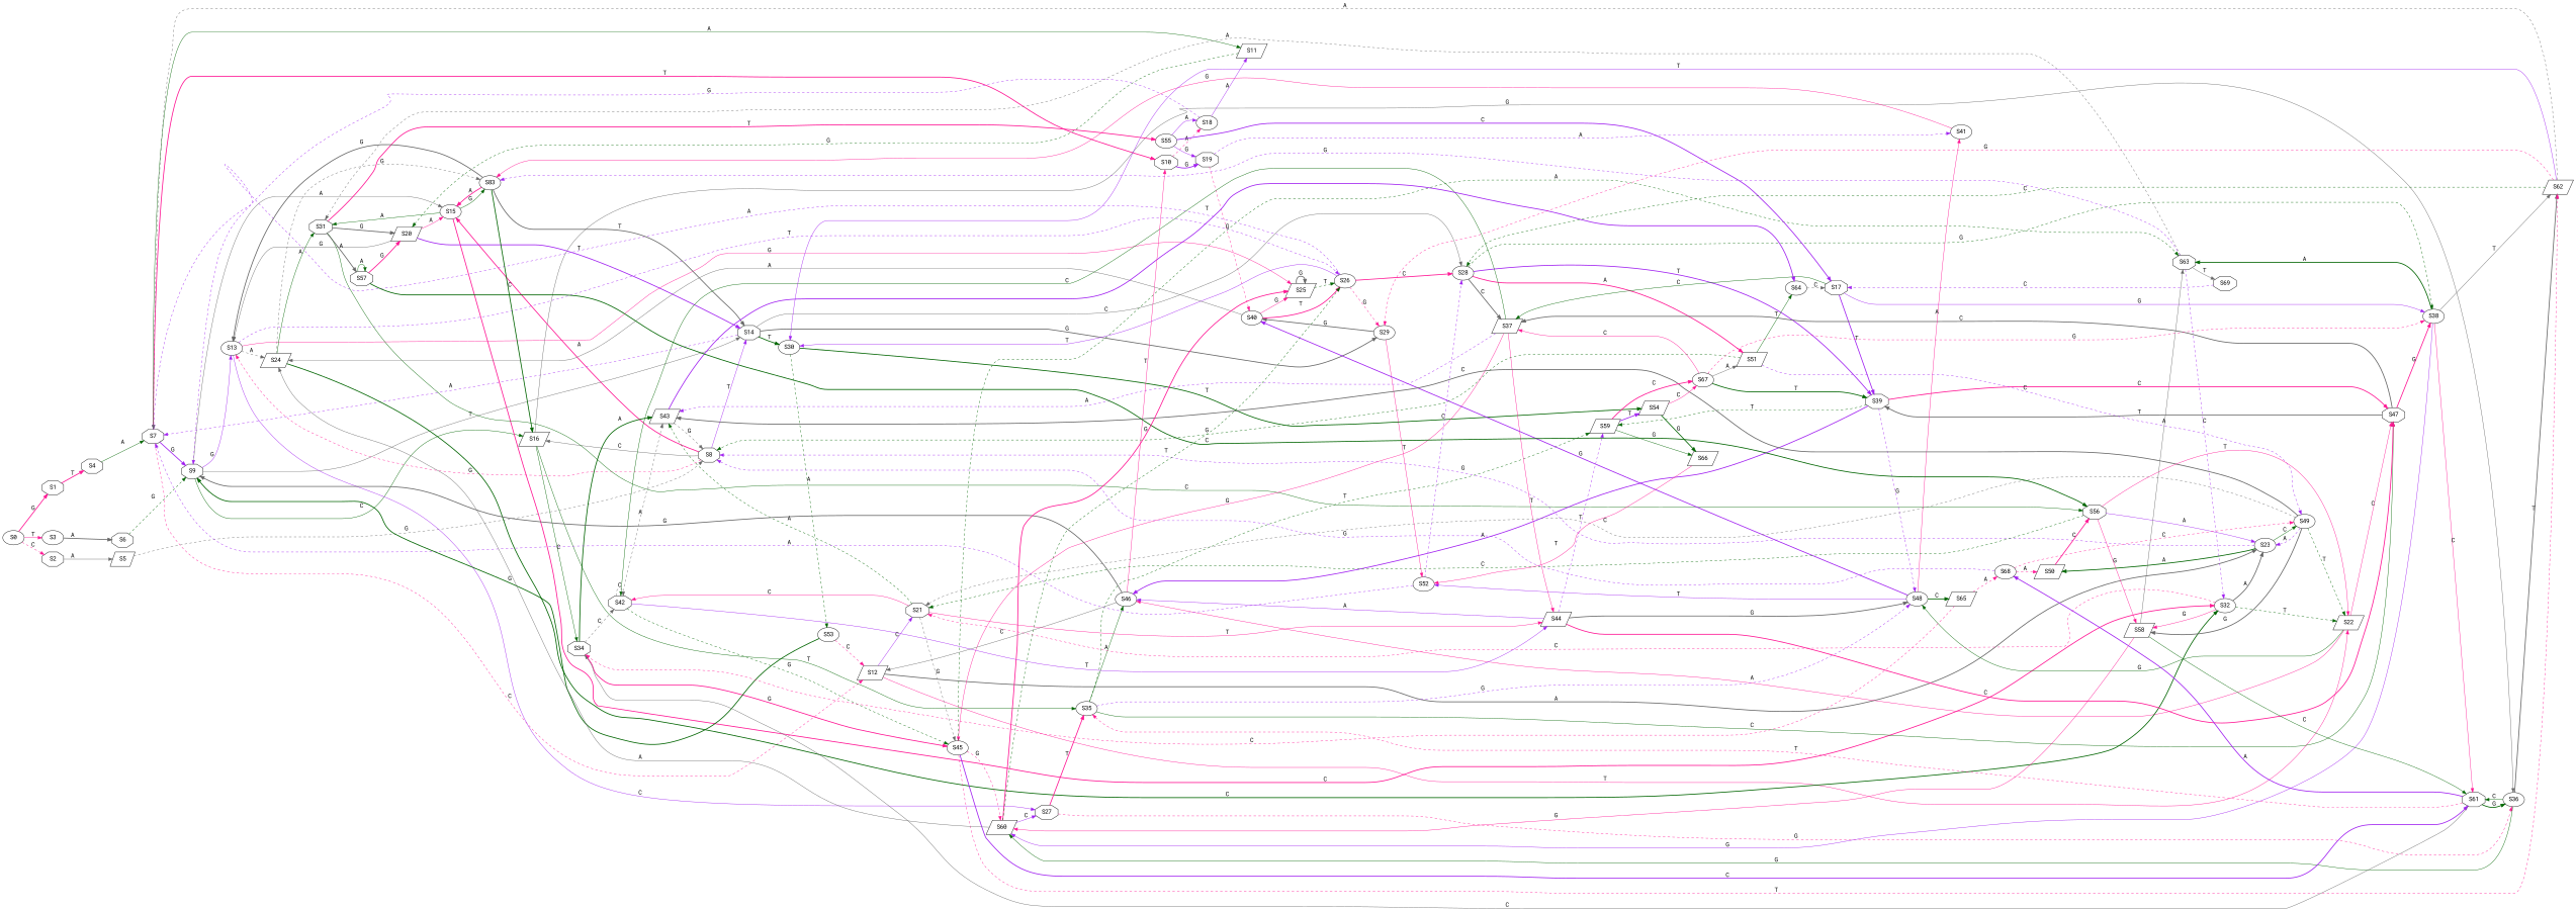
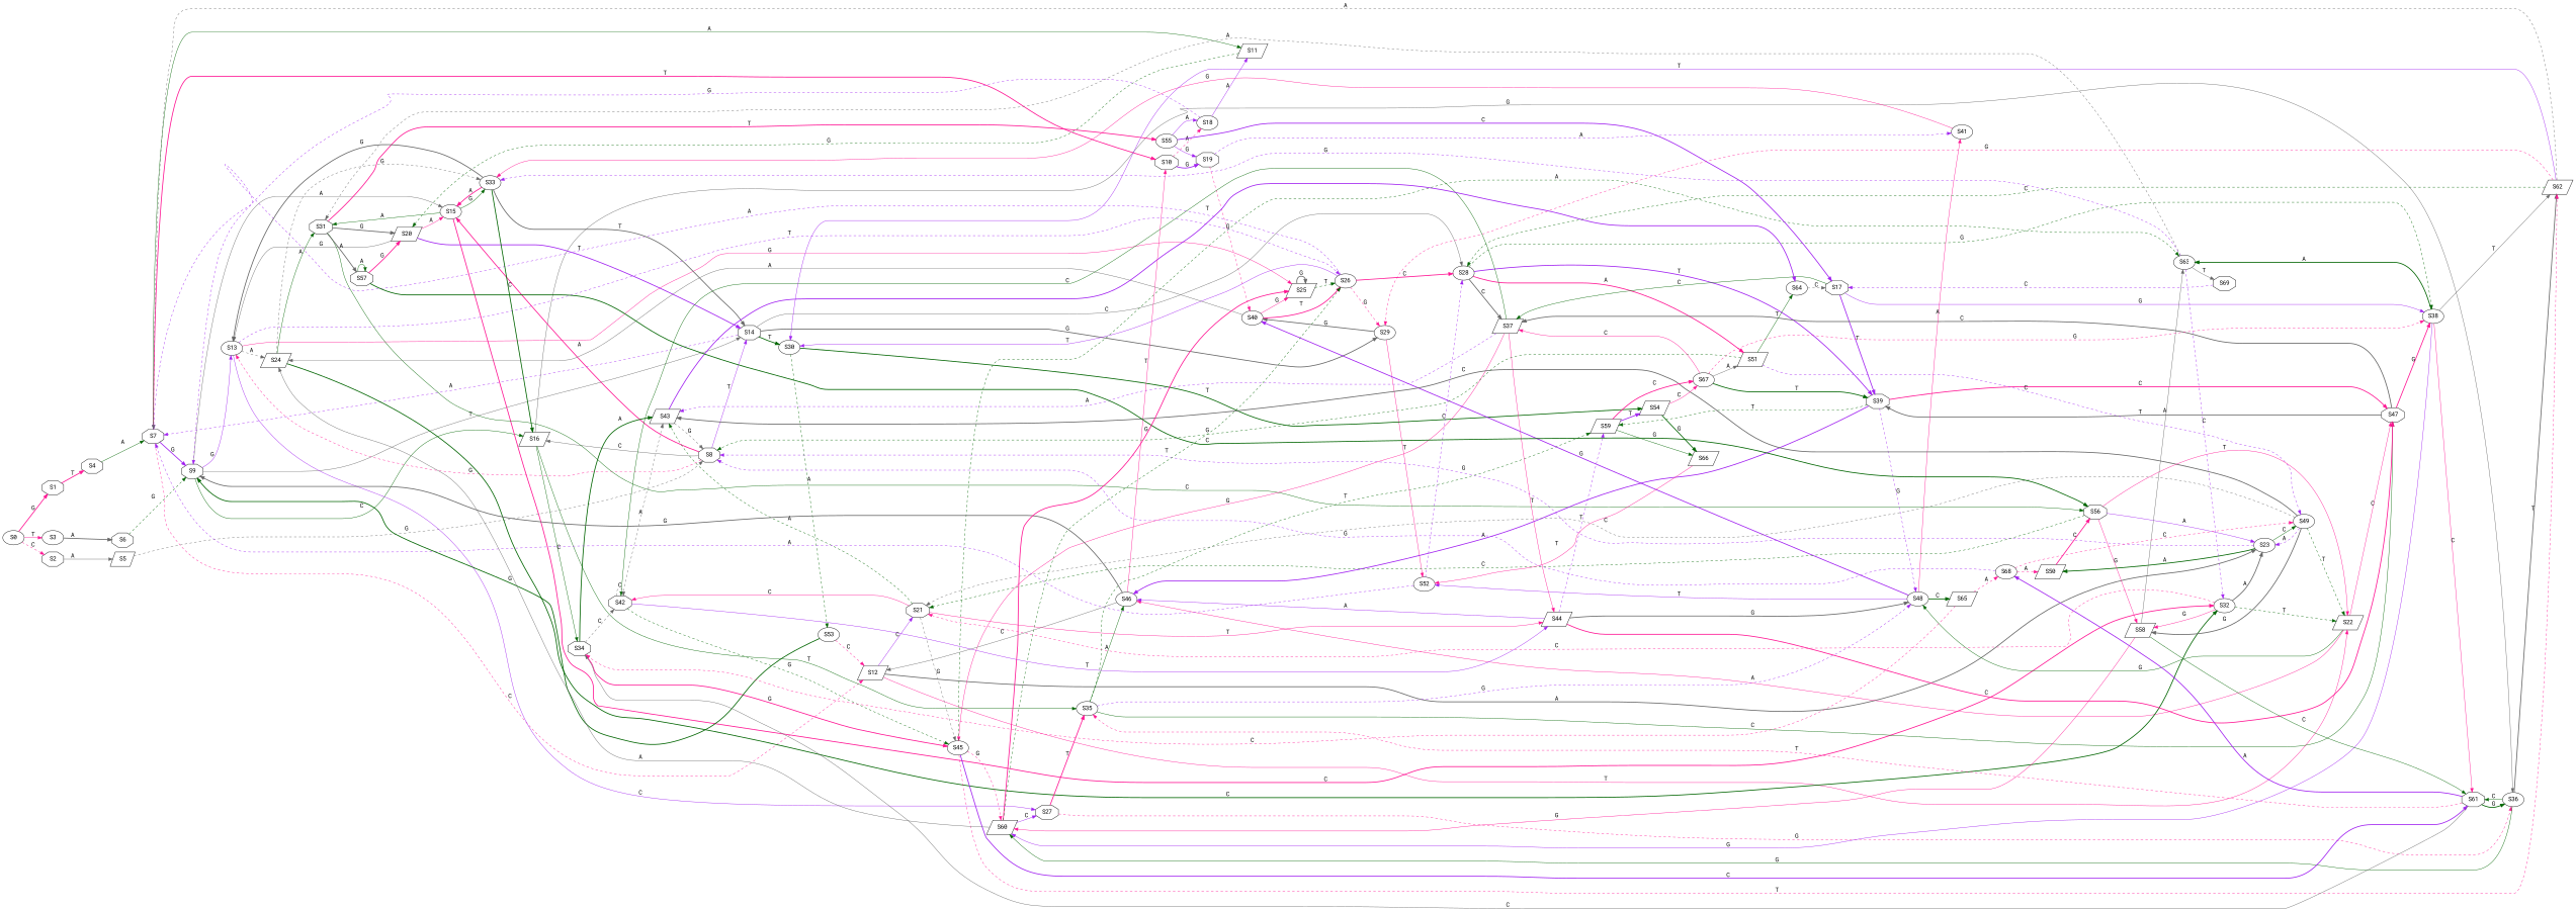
  strict digraph {
    fontname="Roboto Mono"
    rankdir=LR
    node [fontname="Roboto Mono" shape=ellipse]
    edge [color=deeppink fontname="Roboto Mono" style=solid]
    S1 [shape=octagon]
    S0
    S2 [shape=octagon]
    S3
    S4 [shape=octagon]
    S5 [shape=parallelogram]
    S6 [shape=octagon]
    S7 [shape=octagon]
    S8 [shape=octagon]
    S9 [shape=octagon]
    S10 [shape=octagon]
    S11 [shape=parallelogram]
    S12 [shape=parallelogram]
    S13
    S14 [shape=octagon]
    S15
    S16 [shape=parallelogram]
    S18
    S19 [shape=octagon]
    S20 [shape=parallelogram]
    S21 [shape=octagon]
    S22 [shape=parallelogram]
    S23
    S24 [shape=parallelogram]
    S25 [shape=parallelogram]
    S26
    S27 [shape=octagon]
    S28
    S29
    S30
    S31 [shape=octagon]
    S32
-   S33 [label=S83]
+   S33
    S34 [shape=octagon]
    S35
    S36
    S17 [shape=octagon]
    S37 [shape=parallelogram]
    S38
    S39 [shape=octagon]
    S40
    S41
    S42 [shape=octagon]
    S43 [shape=parallelogram]
    S44 [shape=parallelogram]
    S45
    S46
    S47 [shape=octagon]
    S48
    S49
    S50 [shape=parallelogram]
    S51 [shape=parallelogram]
    S52
    S53
    S54 [shape=parallelogram]
    S55
    S56 [shape=octagon]
    S57 [shape=octagon]
    S58 [shape=parallelogram]
    S59 [shape=parallelogram]
    S60 [shape=parallelogram]
    S61 [shape=octagon]
    S62 [shape=parallelogram]
-   S63 [shape=octagon]
+   S63
    S64
    S65 [shape=parallelogram]
    S66 [shape=parallelogram]
    S67
    S68
    S69 [shape=octagon]
    S1 -> S4 [label=T style=bold]
    S0 -> S1 [label=G style=bold]
    S0 -> S2 [label=C style=dashed]
    S0 -> S3 [label=T]
    S2 -> S5 [color=gray40 label=A]
    S3 -> S6 [color=gray40 label=A style=bold]
    S4 -> S7 [color=darkgreen label=A]
    S5 -> S8 [color=gray40 label=G style=dashed]
    S6 -> S9 [color=darkgreen label=G style=dashed]
    S7 -> S9 [color=purple label=G style=bold]
    S7 -> S10 [label=T style=bold]
    S7 -> S11 [color=darkgreen label=A]
    S7 -> S12 [label=C style=dashed]
    S8 -> S13 [label=G style=dashed]
    S8 -> S14 [color=purple label=T]
    S8 -> S15 [label=A style=bold]
    S8 -> S16 [color=gray40 label=C]
    S9 -> S13 [color=purple label=G]
    S9 -> S14 [color=gray40 label=T]
    S9 -> S15 [color=gray40 label=A]
    S9 -> S16 [color=darkgreen label=C]
    S10 -> S18 [label=A style=dashed]
    S10 -> S19 [color=purple label=G style=bold]
    S11 -> S20 [color=darkgreen label=G style=dashed]
    S12 -> S21 [color=purple label=C]
    S12 -> S22 [label=T]
    S12 -> S23 [color=gray40 label=A style=bold]
    S13 -> S24 [color=gray40 label=A style=dashed]
    S13 -> S25 [label=G]
    S13 -> S26 [color=purple label=T style=dashed]
    S13 -> S27 [color=purple label=C]
    S14 -> S7 [color=purple label=A style=dashed]
    S14 -> S28 [color=gray40 label=C]
    S14 -> S29 [color=gray40 label=G style=bold]
    S14 -> S30 [color=darkgreen label=T style=bold]
    S15 -> S31 [color=darkgreen label=A]
    S15 -> S32 [label=C style=bold]
    S15 -> S33 [color=darkgreen label=G]
    S16 -> S34 [color=darkgreen label=C]
    S16 -> S35 [color=darkgreen label=T]
    S16 -> S36 [color=gray40 label=G]
    S18 -> S9 [color=purple label=G style=dashed]
    S18 -> S11 [color=purple label=A]
    S19 -> S40 [label=G style=dashed]
    S19 -> S41 [color=purple label=A style=dashed]
    S20 -> S13 [color=gray40 label=G]
    S20 -> S14 [color=purple label=T style=bold]
    S20 -> S15 [label=A]
    S21 -> S42 [label=C]
    S21 -> S43 [color=darkgreen label=A style=dashed]
    S21 -> S44 [label=T]
    S21 -> S45 [color=gray40 label=G style=dashed]
    S22 -> S46 [label=A]
    S22 -> S47 [label=C]
    S22 -> S48 [color=darkgreen label=G]
    S23 -> S8 [color=purple label=G style=dashed]
    S23 -> S49 [color=darkgreen label=C]
    S23 -> S50 [color=darkgreen label=A style=bold]
    S24 -> S31 [color=darkgreen label=A]
    S24 -> S32 [color=darkgreen label=C style=bold]
    S24 -> S33 [color=gray40 label=G style=dashed]
    S25 -> S25 [color=gray40 label=G style=bold]
    S25 -> S26 [color=darkgreen label=T style=dashed]
    S26 -> S7 [color=purple label=A style=dashed]
    S26 -> S28 [label=C style=bold]
    S26 -> S29 [label=G style=dashed]
    S26 -> S30 [color=purple label=T]
    S27 -> S35 [label=T style=bold]
    S27 -> S36 [label=G style=dashed]
    S28 -> S37 [color=gray40 label=C style=bold]
    S28 -> S38 [color=darkgreen label=G style=dashed]
    S28 -> S39 [color=purple label=T style=bold]
    S28 -> S51 [label=A style=bold]
    S29 -> S40 [color=gray40 label=G style=bold]
    S29 -> S52 [label=T]
    S30 -> S53 [color=darkgreen label=A style=dashed]
    S30 -> S54 [color=darkgreen label=T style=bold]
    S31 -> S20 [color=gray40 label=G style=bold]
    S31 -> S55 [label=T style=bold]
    S31 -> S56 [color=darkgreen label=C]
    S31 -> S57 [color=gray40 label=A style=bold]
    S32 -> S21 [label=C style=dashed]
    S32 -> S22 [color=darkgreen label=T style=dashed]
    S32 -> S23 [color=gray40 label=A style=bold]
    S32 -> S58 [label=G]
    S33 -> S13 [color=gray40 label=G style=bold]
    S33 -> S14 [color=gray40 label=T style=bold]
    S33 -> S15 [label=A style=bold]
    S33 -> S16 [color=darkgreen label=C style=bold]
    S34 -> S42 [color=gray40 label=C style=dashed]
    S34 -> S43 [color=darkgreen label=A style=bold]
    S34 -> S45 [label=G style=bold]
    S35 -> S46 [color=darkgreen label=A]
    S35 -> S47 [color=darkgreen label=C]
    S35 -> S48 [color=purple label=G style=dashed]
    S35 -> S59 [color=darkgreen label=T style=dashed]
    S36 -> S60 [color=darkgreen label=G]
    S36 -> S61 [color=darkgreen label=C]
    S36 -> S62 [color=gray40 label=T style=bold]
    S17 -> S37 [color=darkgreen label=C]
    S17 -> S38 [color=purple label=G]
    S17 -> S39 [color=purple label=T style=bold]
    S37 -> S42 [color=darkgreen label=C]
    S37 -> S43 [color=purple label=A style=dashed]
    S37 -> S44 [label=T]
    S37 -> S45 [label=G]
    S38 -> S60 [color=purple label=G]
    S38 -> S61 [label=C]
    S38 -> S62 [color=gray40 label=T]
    S38 -> S63 [color=darkgreen label=A style=bold]
    S39 -> S46 [color=purple label=A style=bold]
    S39 -> S47 [label=C style=bold]
    S39 -> S48 [color=purple label=G style=dashed]
    S39 -> S59 [color=darkgreen label=T style=dashed]
    S40 -> S24 [color=gray40 label=A]
    S40 -> S25 [label=G]
    S40 -> S26 [label=T style=bold]
    S41 -> S33 [label=G]
    S42 -> S42 [color=gray40 label=C style=dashed]
    S42 -> S43 [color=gray40 label=A style=dashed]
    S42 -> S44 [color=purple label=T]
    S42 -> S45 [color=darkgreen label=G style=dashed]
    S43 -> S8 [color=gray40 label=G style=dashed]
    S43 -> S64 [color=purple label=T style=bold]
    S44 -> S46 [color=purple label=A]
    S44 -> S47 [label=C style=bold]
    S44 -> S48 [color=gray40 label=G style=bold]
    S44 -> S59 [color=purple label=T style=dashed]
    S45 -> S60 [label=G style=dashed]
    S45 -> S61 [color=purple label=C style=bold]
    S45 -> S62 [label=T style=dashed]
    S45 -> S63 [color=darkgreen label=A style=dashed]
    S46 -> S9 [color=gray40 label=G style=bold]
    S46 -> S10 [label=T]
    S46 -> S12 [color=gray40 label=C]
    S47 -> S37 [color=gray40 label=C style=bold]
    S47 -> S38 [label=G style=bold]
    S47 -> S39 [color=gray40 label=T style=bold]
    S48 -> S40 [color=purple label=G style=bold]
    S48 -> S41 [label=A]
    S48 -> S52 [color=purple label=T]
    S48 -> S65 [color=darkgreen label=C style=bold]
    S49 -> S21 [color=gray40 label=C style=dashed]
    S49 -> S22 [color=darkgreen label=T style=dashed]
    S49 -> S23 [color=purple label=A style=dashed]
    S49 -> S43 [color=gray40 label=C style=bold]
    S49 -> S58 [color=gray40 label=G style=bold]
    S50 -> S56 [label=C style=bold]
    S51 -> S8 [color=darkgreen label=G style=dashed]
    S51 -> S49 [color=purple label=C style=dashed]
    S51 -> S64 [color=darkgreen label=T]
    S52 -> S7 [color=purple label=A style=dashed]
    S52 -> S28 [color=purple label=C style=dashed]
    S53 -> S9 [color=darkgreen label=G style=bold]
    S53 -> S12 [label=C style=dashed]
    S54 -> S66 [color=darkgreen label=G style=bold]
    S54 -> S67 [label=C]
    S55 -> S18 [color=purple label=A]
    S55 -> S19 [color=purple label=G]
    S55 -> S17 [color=purple label=C style=bold]
    S56 -> S21 [color=darkgreen label=C style=dashed]
    S56 -> S22 [label=T]
    S56 -> S23 [color=purple label=A]
    S56 -> S58 [label=G]
    S57 -> S20 [label=G style=bold]
    S57 -> S56 [color=darkgreen label=C style=bold]
    S57 -> S57 [color=darkgreen label=A]
    S58 -> S60 [label=G]
    S58 -> S61 [color=darkgreen label=C]
    S58 -> S63 [color=gray40 label=A]
    S59 -> S54 [color=purple label=T style=bold]
    S59 -> S66 [color=darkgreen label=G]
    S59 -> S67 [label=C style=bold]
    S60 -> S24 [color=gray40 label=A]
    S60 -> S25 [label=G style=bold]
    S60 -> S26 [color=darkgreen label=T style=dashed]
    S60 -> S27 [color=purple label=C]
    S61 -> S34 [color=gray40 label=C]
    S61 -> S35 [label=T style=dashed]
    S61 -> S36 [color=darkgreen label=G style=bold]
    S61 -> S68 [color=purple label=A style=bold]
    S62 -> S7 [color=gray40 label=A style=dashed]
    S62 -> S28 [color=darkgreen label=C style=dashed]
    S62 -> S29 [label=G style=dashed]
    S62 -> S30 [color=purple label=T]
    S63 -> S31 [color=gray40 label=A style=dashed]
    S63 -> S32 [color=purple label=C style=dashed]
    S63 -> S33 [color=purple label=G style=dashed]
    S63 -> S69 [color=gray40 label=T]
    S64 -> S17 [color=gray40 label=C style=dashed]
    S65 -> S34 [label=C style=dashed]
    S65 -> S68 [label=A style=dashed]
    S66 -> S52 [label=T]
    S67 -> S37 [label=C]
    S67 -> S38 [label=G style=dashed]
    S67 -> S39 [color=darkgreen label=T style=bold]
    S67 -> S51 [color=gray40 label=A]
    S68 -> S8 [color=purple label=G style=dashed]
    S68 -> S49 [label=C style=dashed]
    S68 -> S50 [label=A style=dashed]
    S69 -> S17 [color=purple label=C style=dashed]
  }
